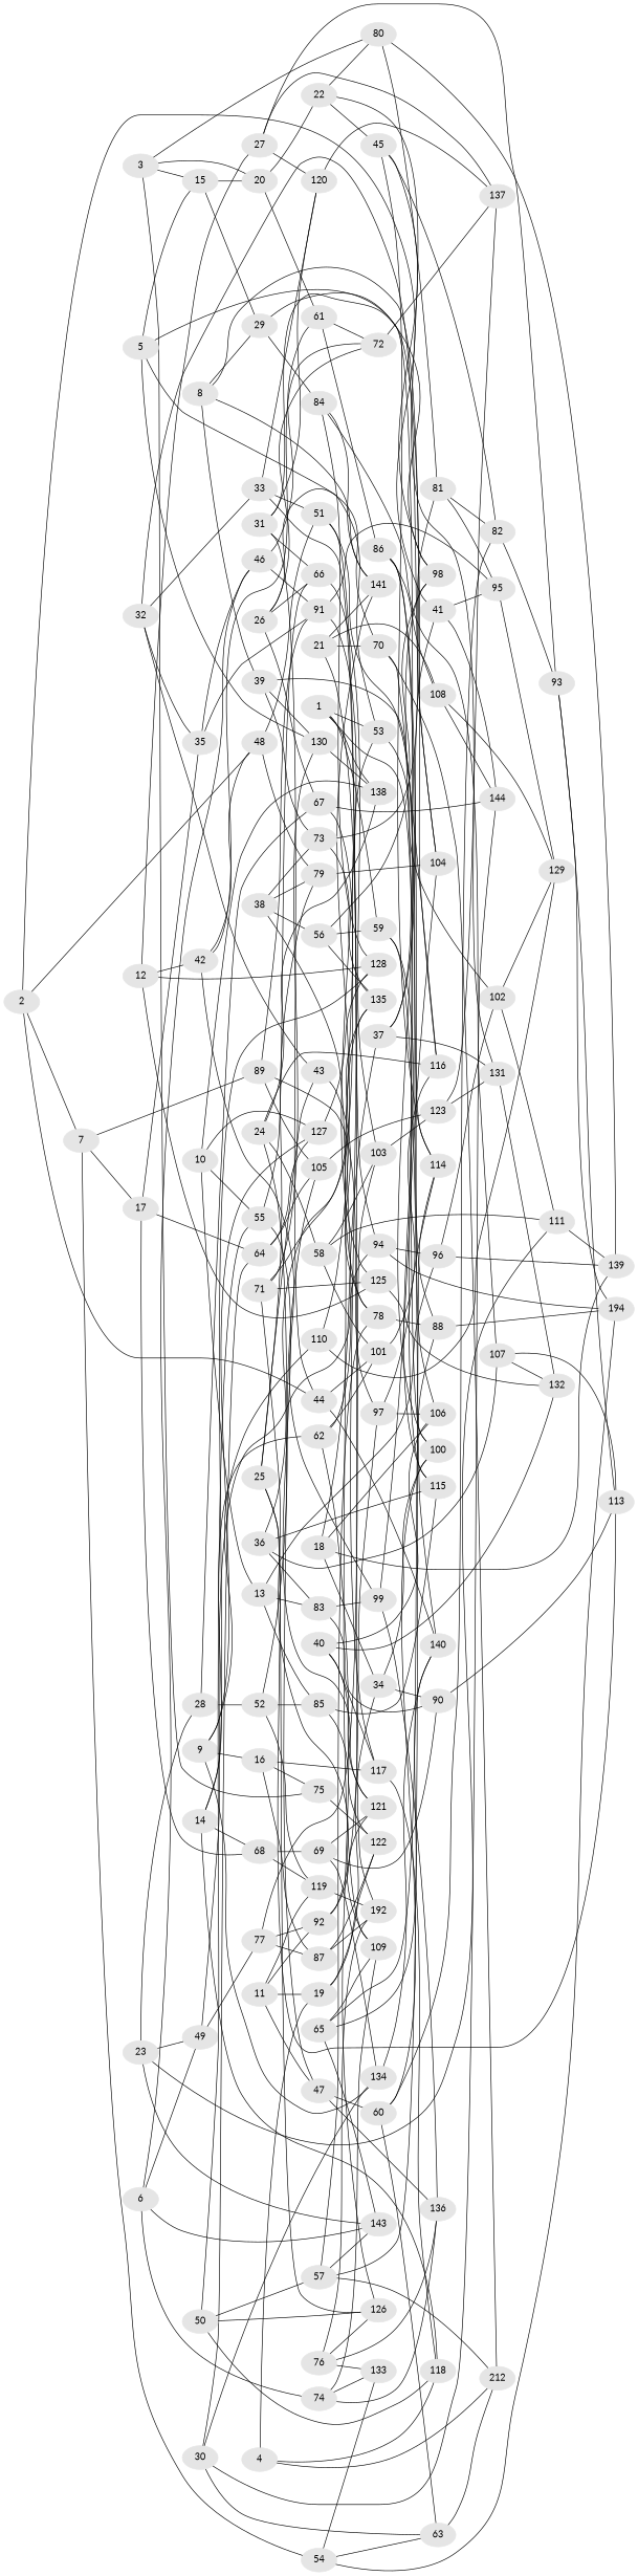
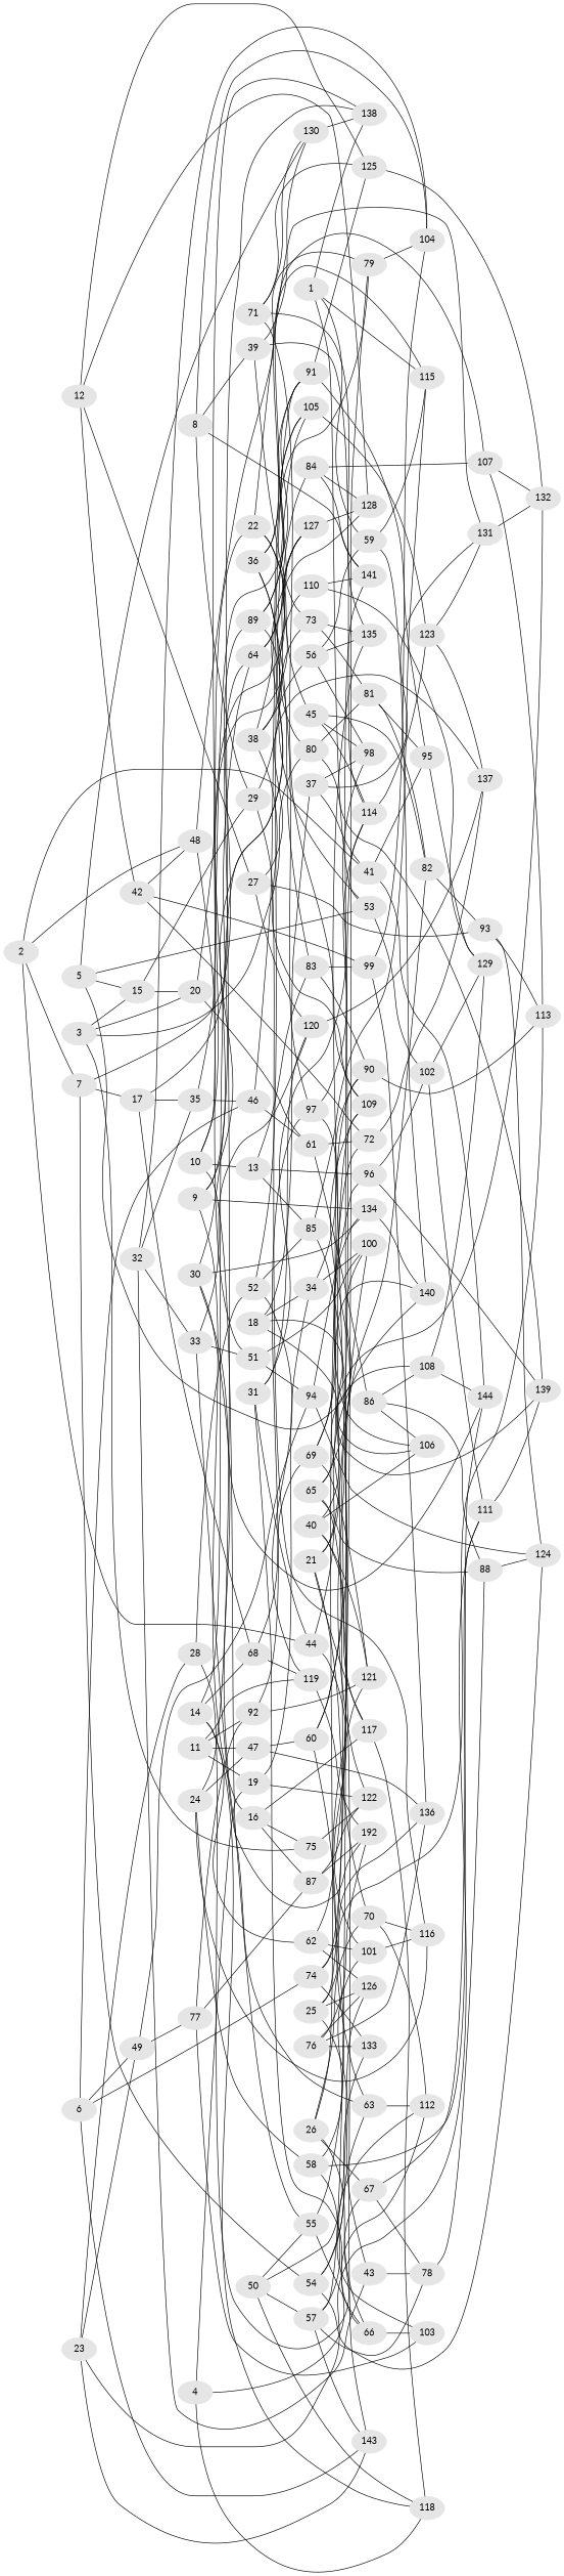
  graph {
    fontname=Lato
    rankdir=LR
    node [color=gray90 fontname=Lato style=filled]
    edge [fontname=Lato]
    1
    53
    59
    115
    138
    102
    140
    2
    7
    41
    44
    48
    17
    54
    89
    144
    95
    101
    79
    51
    3
    15
    20
    75
    80
    29
    22
    61
    122
    139
    81
    4
    19
-   112 [label=212]
+   112
    118
    34
    110
    141
    129
    5
    100
    130
    6
    46
    49
    74
    143
    91
    77
    94
    133
    109
    136
    68
    35
    64
    63
-   124 [label=194]
+   124
    105
    97
    8
    39
    104
    116
    84
    73
    114
    9
    16
    127
    134
    87
    117
    128
    10
    13
    55
    83
    85
    96
    66
    121
    11
    47
    92
    119
    60
    n88 [label=192]
    12
    27
    42
    125
    93
    120
    137
    72
    99
    132
    90
    14
    62
    126
    135
    69
    18
    37
    106
    131
    98
    45
    86
    21
    70
    108
    82
    23
    28
    111
    67
    52
    24
    58
    103
    25
    43
    113
    78
    26
    107
    30
    31
    32
    33
    36
    38
    56
    40
    88
    50
    57
    123
    65
    71
    76
    1 -- 53
    1 -- 59
    1 -- 115
    1 -- 138
    53 -- 102
    59 -- 115
    59 -- 140
    102 -- 129
    102 -- 111
    2 -- 7
    2 -- 41
    2 -- 44
    2 -- 48
    7 -- 17
    7 -- 54
    7 -- 89
    41 -- 144
    41 -- 95
    44 -- 140
    44 -- 101
    48 -- 79
    48 -- 51
    17 -- 68
    17 -- 35
    17 -- 64
    54 -- 133
    54 -- 63
    54 -- 124
    89 -- 91
    89 -- 105
    89 -- 97
    95 -- 129
    101 -- 116
    79 -- 104
    51 -- 100
    51 -- 94
    3 -- 15
    3 -- 20
    3 -- 75
    3 -- 80
    15 -- 20
    15 -- 29
    20 -- 22
    20 -- 61
    75 -- 122
    80 -- 139
    80 -- 81
    29 -- 116
    29 -- 84
    22 -- 80
    22 -- 131
    22 -- 45
    61 -- 72
    61 -- 86
    81 -- 95
    81 -- 82
    4 -- 19
    4 -- 112
    4 -- 118
    19 -- 122
    19 -- 34
    34 -- 100
    34 -- 90
    110 -- 141
    110 -- 129
    5 -- 53
    5 -- 15
    5 -- 100
    5 -- 130
    130 -- 138
    6 -- 46
    6 -- 49
    6 -- 74
    6 -- 143
    46 -- 61
    46 -- 91
    49 -- 77
    49 -- 94
    74 -- 133
    74 -- 109
    74 -- 136
    91 -- 95
    91 -- 125
    77 -- 87
    77 -- 92
    77 -- 103
    94 -- 124
    94 -- 96
    68 -- 119
    68 -- 69
    35 -- 46
    35 -- 91
    64 -- 105
    64 -- 127
    63 -- 112
    105 -- 123
    97 -- 114
    97 -- 106
    8 -- 29
    8 -- 141
    8 -- 39
    8 -- 104
    39 -- 130
    39 -- 73
    39 -- 114
    84 -- 141
    84 -- 128
    84 -- 107
    73 -- 81
    73 -- 135
    9 -- 110
    9 -- 16
    9 -- 127
    9 -- 134
    16 -- 75
    16 -- 87
    16 -- 117
    127 -- 128
    134 -- 140
    87 -- 122
    87 -- n88
    117 -- 118
    10 -- 138
    10 -- 127
    10 -- 13
    10 -- 55
    13 -- 83
    13 -- 85
    13 -- 96
    55 -- 66
    55 -- 121
    83 -- 99
    83 -- 90
    85 -- 115
    85 -- 122
    96 -- 102
    96 -- 139
    66 -- 103
    11 -- 19
    11 -- 47
    11 -- 92
    11 -- 119
    47 -- 136
    47 -- 60
    92 -- 97
    92 -- 121
    119 -- n88
    60 -- 100
    60 -- 63
    60 -- 82
    12 -- 128
    12 -- 27
    12 -- 42
    12 -- 125
    27 -- 93
    27 -- 120
    27 -- 137
    42 -- 48
    42 -- 72
    42 -- 99
    125 -- 132
    93 -- 124
    93 -- 113
    120 -- 137
    72 -- 137
    99 -- 136
    99 -- 104
    90 -- 113
    14 -- 118
    14 -- 68
    14 -- 128
    14 -- 62
    62 -- 101
    62 -- 126
    62 -- 135
    69 -- 134
    69 -- 121
    69 -- 90
    18 -- 139
    18 -- 34
    18 -- 37
    18 -- 106
    37 -- 41
    37 -- 131
    37 -- 98
    131 -- 132
    45 -- 114
    45 -- 98
    45 -- 82
    86 -- 106
    86 -- 108
    86 -- 88
    21 -- 141
    21 -- 117
    21 -- 70
    21 -- 108
    70 -- 112
    70 -- 116
    108 -- 144
    108 -- 129
    82 -- 93
    23 -- 49
    23 -- 143
    23 -- 28
    23 -- 111
    28 -- 67
    28 -- 52
    111 -- 139
    67 -- 144
    67 -- 78
    52 -- 105
    52 -- 85
    52 -- 119
    24 -- 138
    24 -- 116
    24 -- 47
    24 -- 58
    58 -- 101
    58 -- 111
    58 -- 103
-   103 -- 123
+   114 -- 123
    25 -- 79
    25 -- 126
    25 -- 43
    25 -- 113
    43 -- 78
    78 -- 88
    26 -- 66
    26 -- 72
    26 -- 70
    26 -- 67
    107 -- 132
    107 -- 113
    30 -- 144
    30 -- 64
    30 -- 63
    30 -- 134
    31 -- 44
    31 -- 66
    31 -- 120
    31 -- 98
    32 -- 35
    32 -- 104
    32 -- 43
    32 -- 33
    33 -- 51
    33 -- n88
    33 -- 120
    36 -- 53
    36 -- 115
    36 -- 83
    36 -- 107
    38 -- 79
    38 -- 109
    38 -- 73
    38 -- 56
    56 -- 59
    56 -- 135
    56 -- 98
    40 -- 117
    40 -- 121
    40 -- 132
    40 -- 106
    88 -- 124
    50 -- 118
    50 -- 55
    50 -- 126
    50 -- 57
    57 -- 112
    57 -- 143
    57 -- 114
    57 -- 78
    123 -- 137
    123 -- 131
    65 -- 140
    65 -- 143
    65 -- 109
    65 -- 88
    71 -- 130
    71 -- 109
    71 -- 125
    71 -- 135
    76 -- 133
    76 -- 136
    76 -- n88
    76 -- 126
  }
